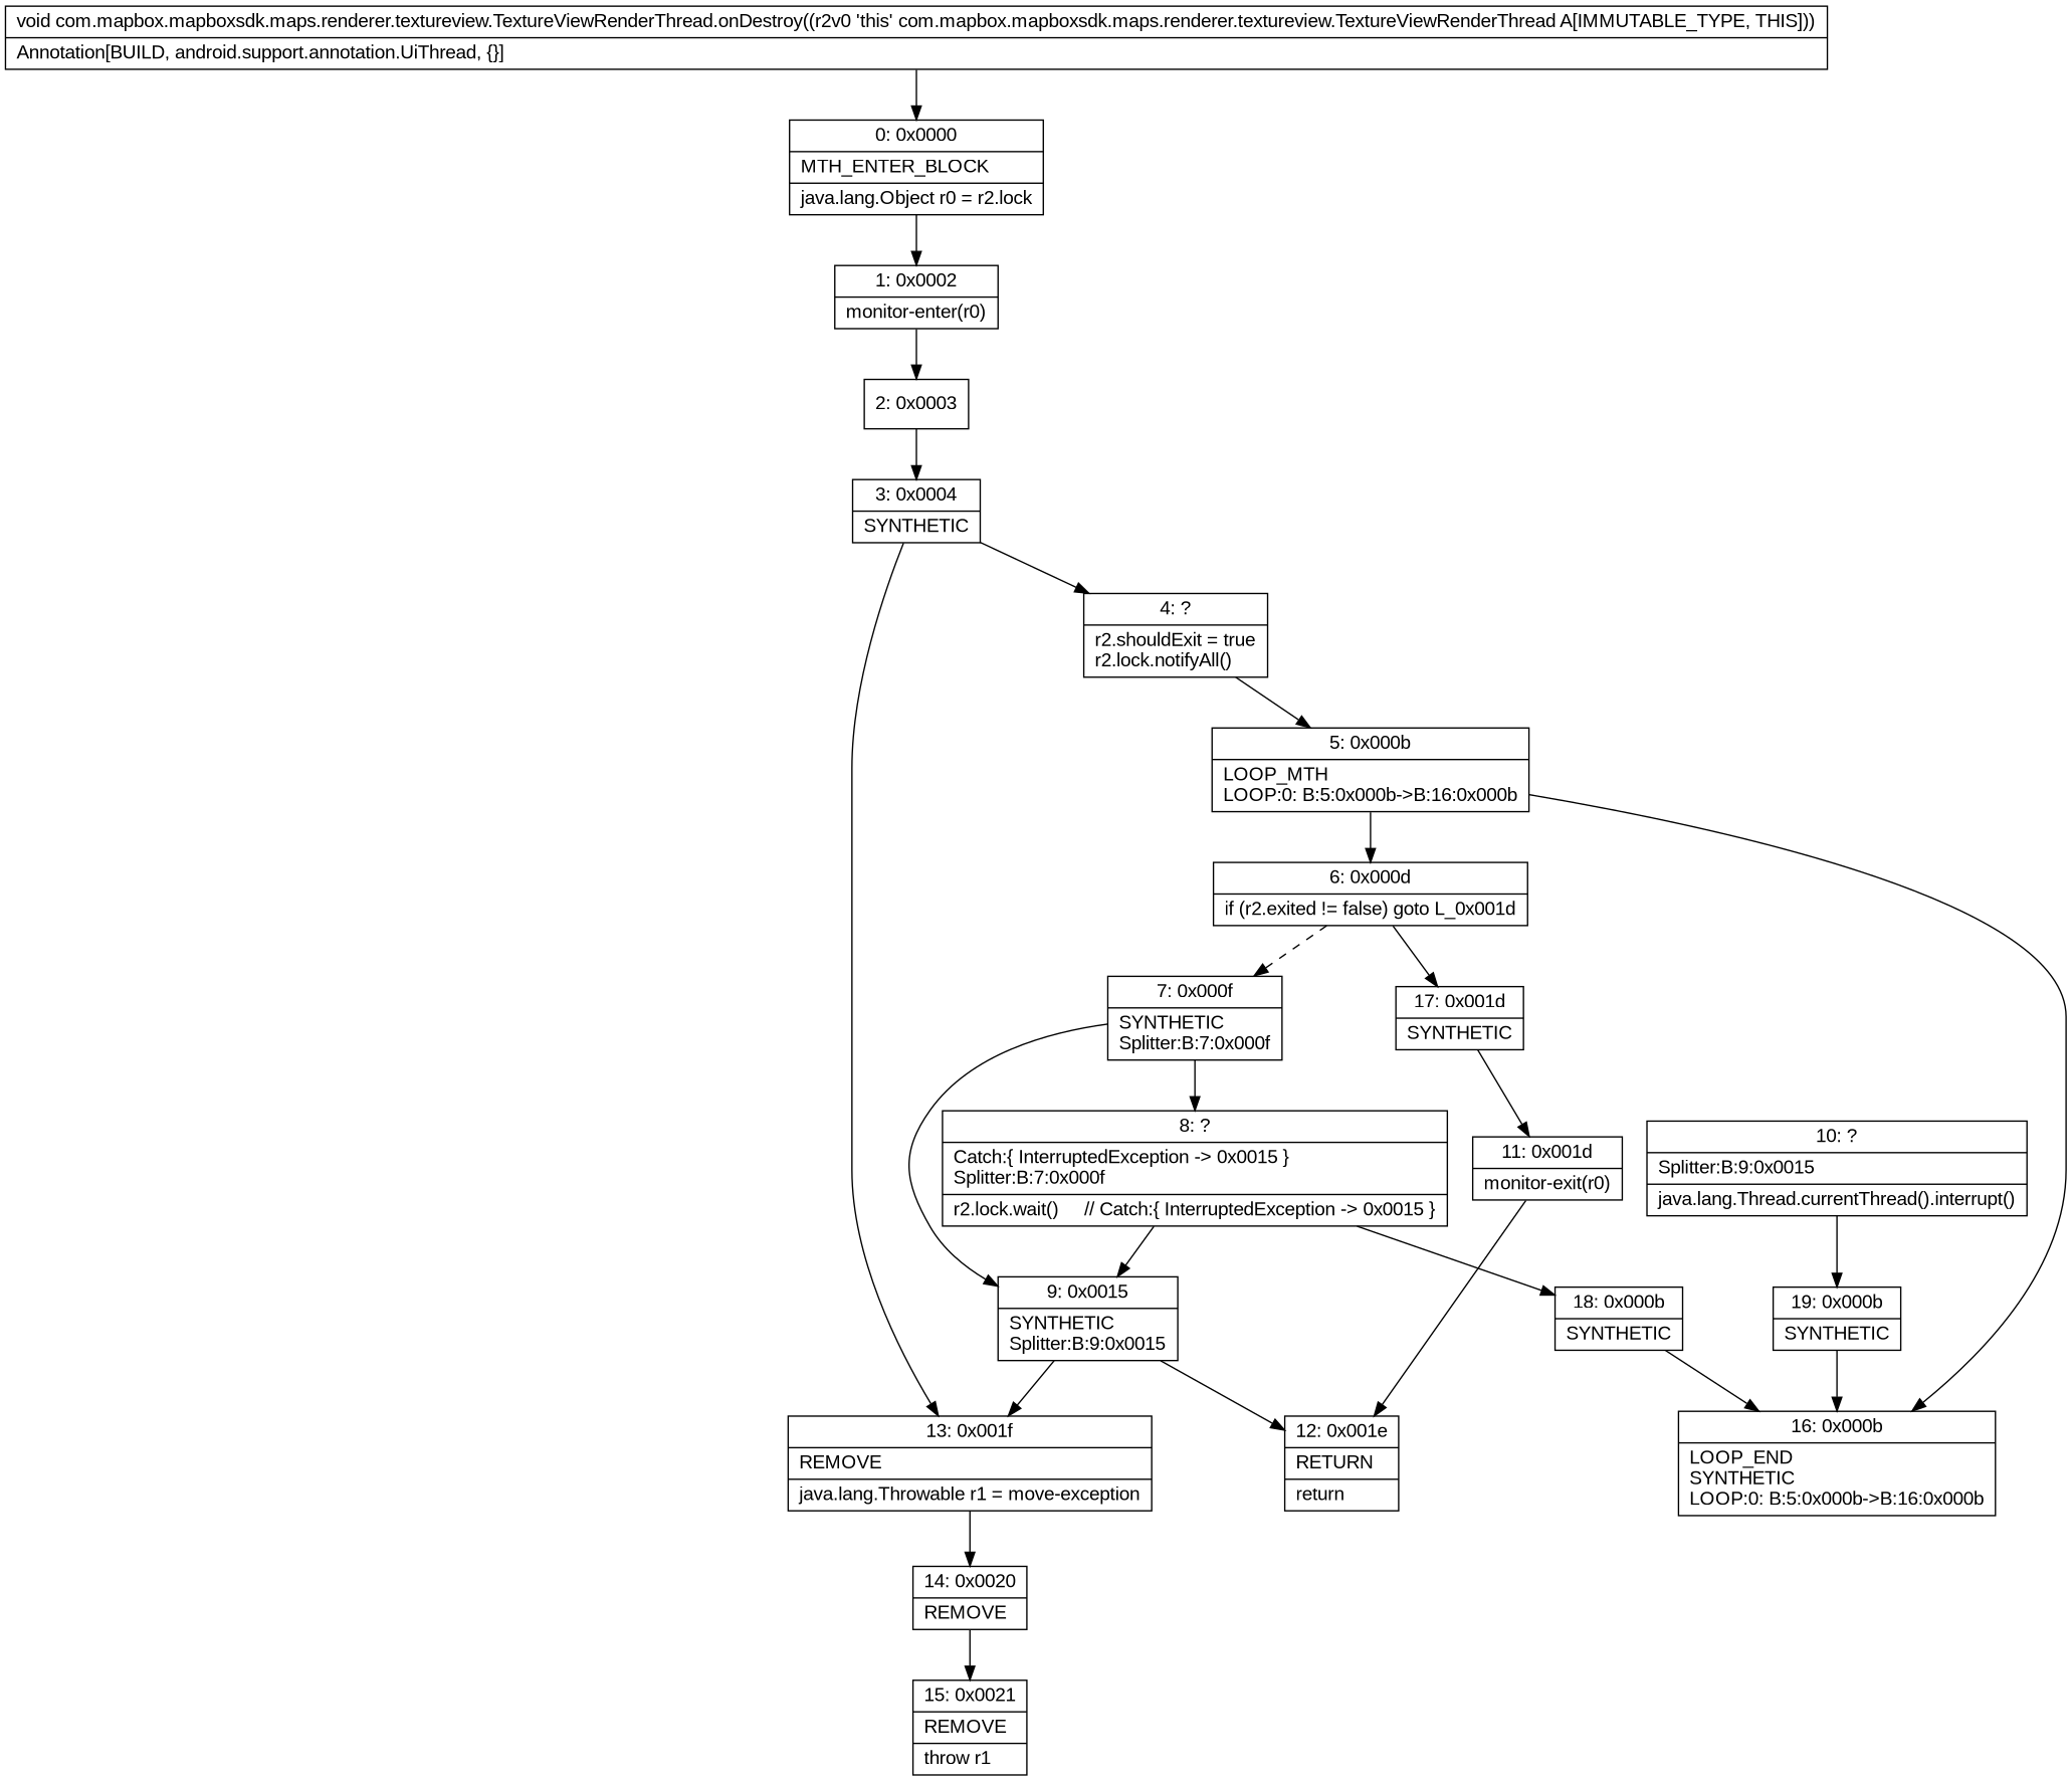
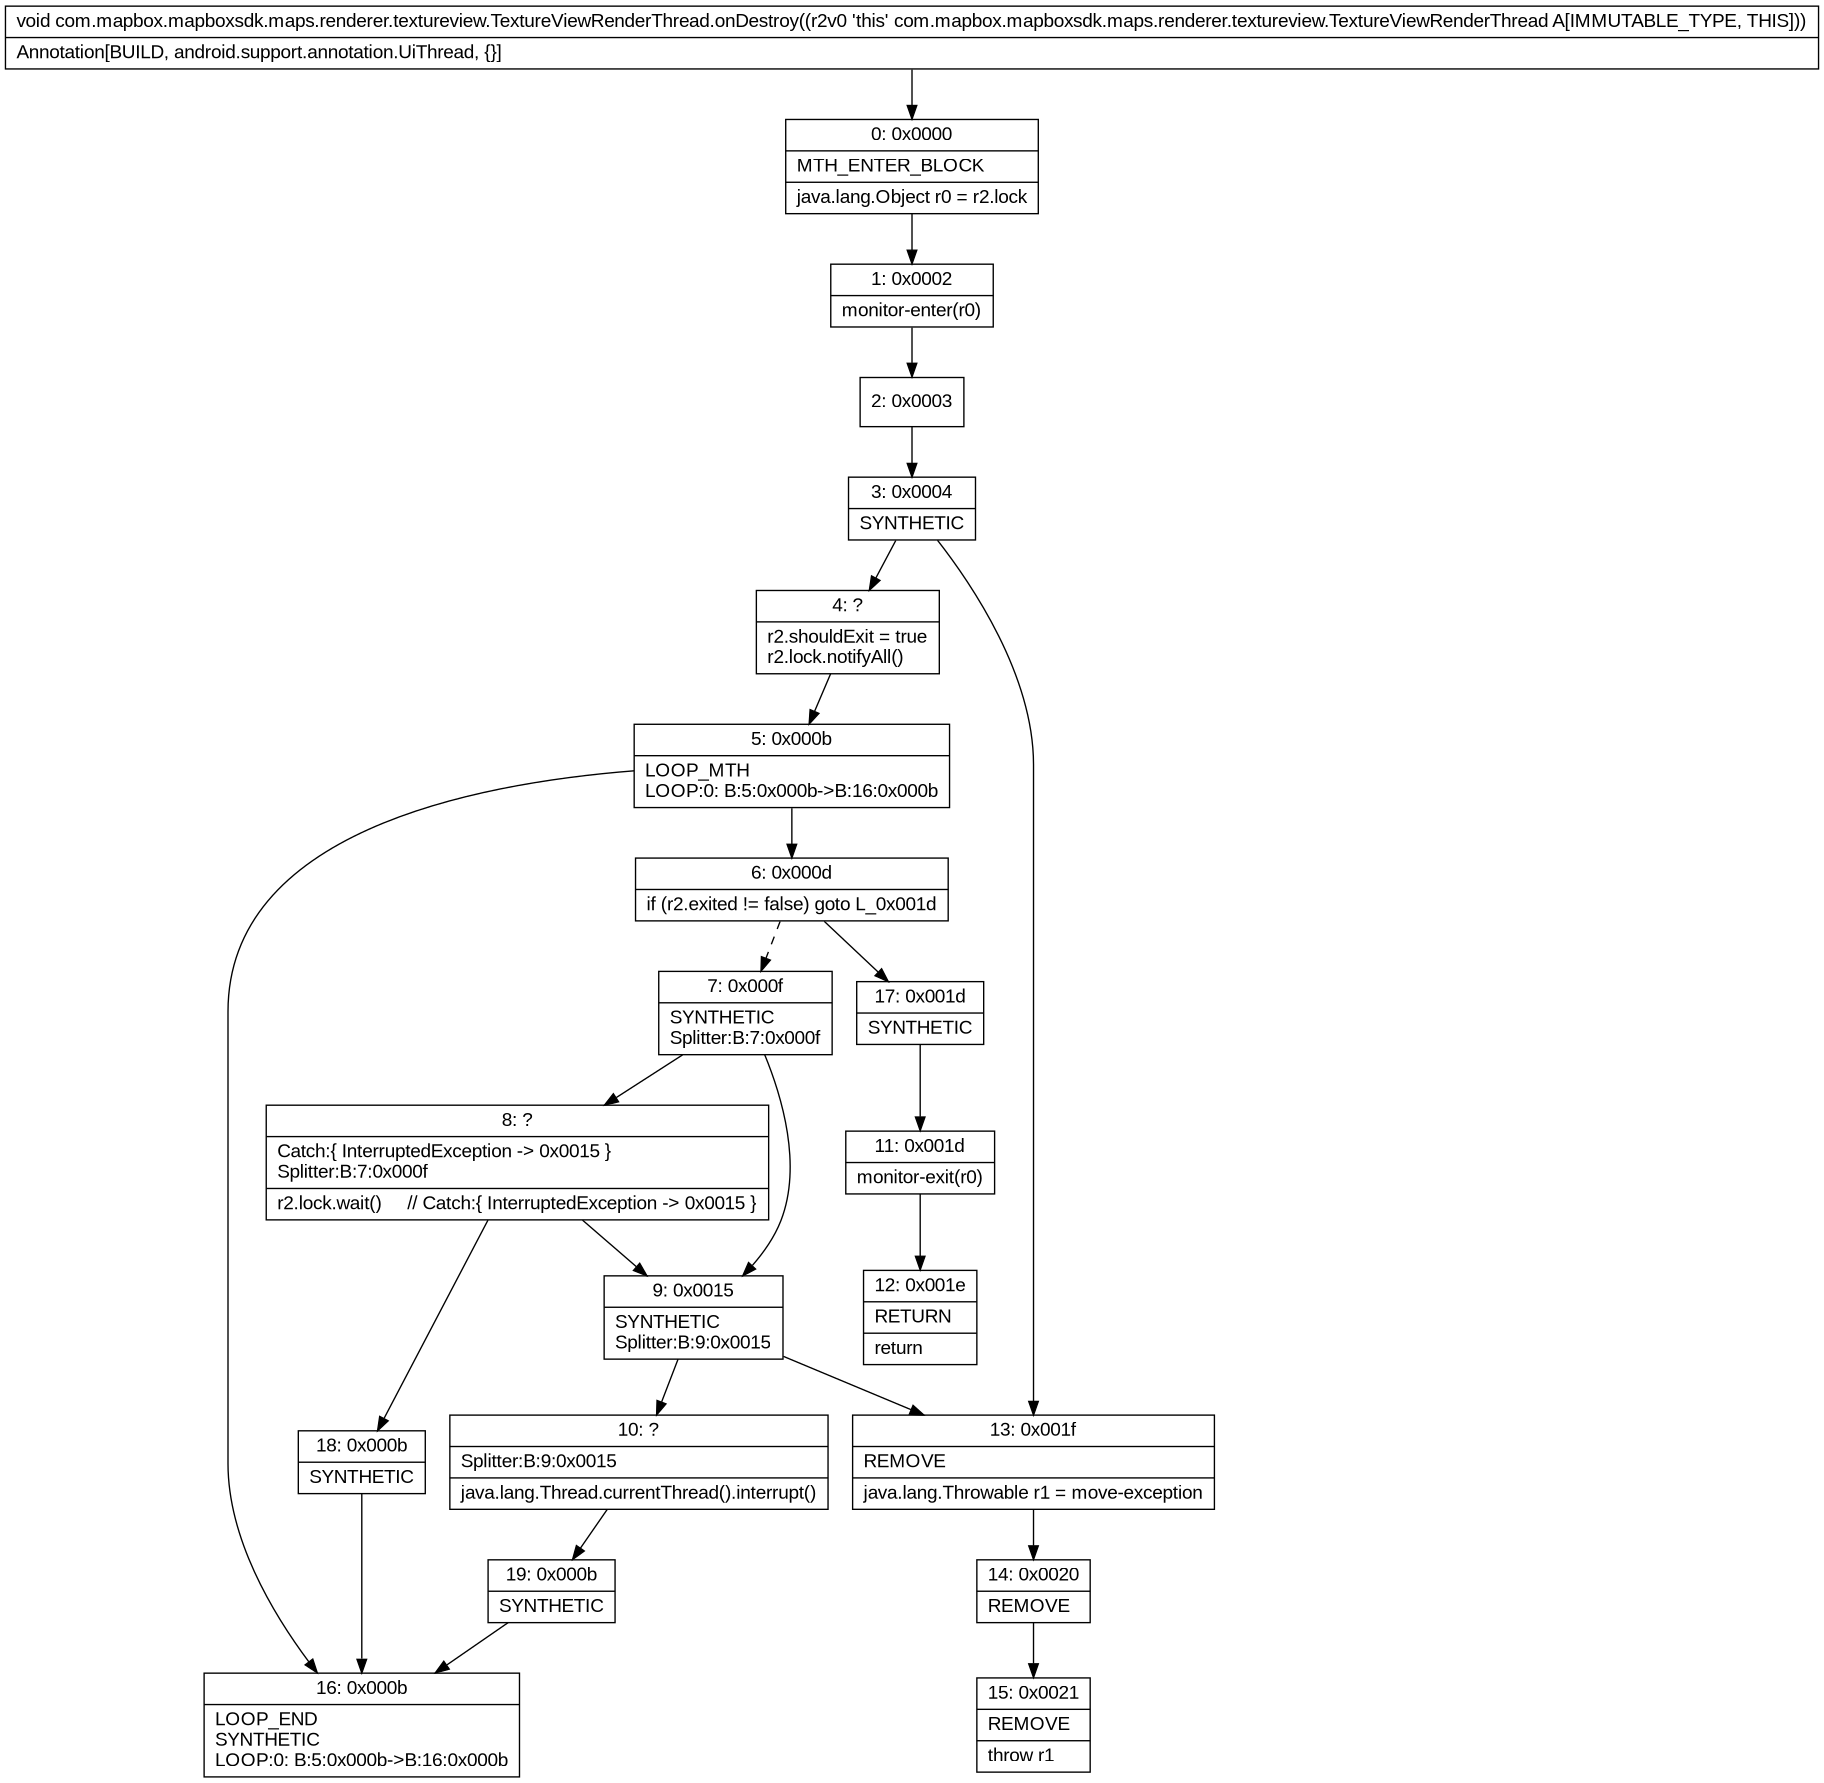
  digraph {
    fontname="Liberation Sans"
    node [fontname="Liberation Sans" shape=record]
    edge [fontname="Liberation Sans"]
    n1 [label="{0\:\ 0x0000|MTH_ENTER_BLOCK\l|java.lang.Object r0 = r2.lock\l}"]
    n2 [label="{1\:\ 0x0002|monitor\-enter(r0)\l}"]
    n3 [label="{2\:\ 0x0003}"]
    n4 [label="{3\:\ 0x0004|SYNTHETIC\l}"]
    n5 [label="{4\:\ ?|r2.shouldExit = true\lr2.lock.notifyAll()\l}"]
    n6 [label="{13\:\ 0x001f|REMOVE\l|java.lang.Throwable r1 = move\-exception\l}"]
    n7 [label="{5\:\ 0x000b|LOOP_MTH\lLOOP:0: B:5:0x000b\-\>B:16:0x000b\l}"]
    n8 [label="{14\:\ 0x0020|REMOVE\l}"]
    n9 [label="{6\:\ 0x000d|if (r2.exited != false) goto L_0x001d\l}"]
    n10 [label="{16\:\ 0x000b|LOOP_END\lSYNTHETIC\lLOOP:0: B:5:0x000b\-\>B:16:0x000b\l}"]
    n11 [label="{7\:\ 0x000f|SYNTHETIC\lSplitter:B:7:0x000f\l}"]
    n12 [label="{17\:\ 0x001d|SYNTHETIC\l}"]
    n13 [label="{8\:\ ?|Catch:\{ InterruptedException \-\> 0x0015 \}\lSplitter:B:7:0x000f\l|r2.lock.wait()     \/\/ Catch:\{ InterruptedException \-\> 0x0015 \}\l}"]
    n14 [label="{9\:\ 0x0015|SYNTHETIC\lSplitter:B:9:0x0015\l}"]
    n15 [label="{11\:\ 0x001d|monitor\-exit(r0)\l}"]
    n16 [label="{18\:\ 0x000b|SYNTHETIC\l}"]
    n17 [label="{10\:\ ?|Splitter:B:9:0x0015\l|java.lang.Thread.currentThread().interrupt()\l}"]
    n18 [label="{19\:\ 0x000b|SYNTHETIC\l}"]
    n19 [label="{12\:\ 0x001e|RETURN\l|return\l}"]
    n20 [label="{15\:\ 0x0021|REMOVE\l|throw r1\l}"]
    n21 [label="{void com.mapbox.mapboxsdk.maps.renderer.textureview.TextureViewRenderThread.onDestroy((r2v0 'this' com.mapbox.mapboxsdk.maps.renderer.textureview.TextureViewRenderThread A[IMMUTABLE_TYPE, THIS]))  | Annotation[BUILD, android.support.annotation.UiThread, \{\}]\l}"]
    n1 -> n2
    n2 -> n3
    n3 -> n4
    n4 -> n5
    n4 -> n6
    n5 -> n7
    n6 -> n8
    n7 -> n9
    n7 -> n10
    n8 -> n20
    n9 -> n11 [style=dashed]
    n9 -> n12
    n11 -> n13
    n11 -> n14
    n12 -> n15
    n13 -> n14
    n13 -> n16
    n14 -> n6
-   n14 -> n19
+   n14 -> n17
    n15 -> n19
    n16 -> n10
    n17 -> n18
    n18 -> n10
    n21 -> n1
  }
